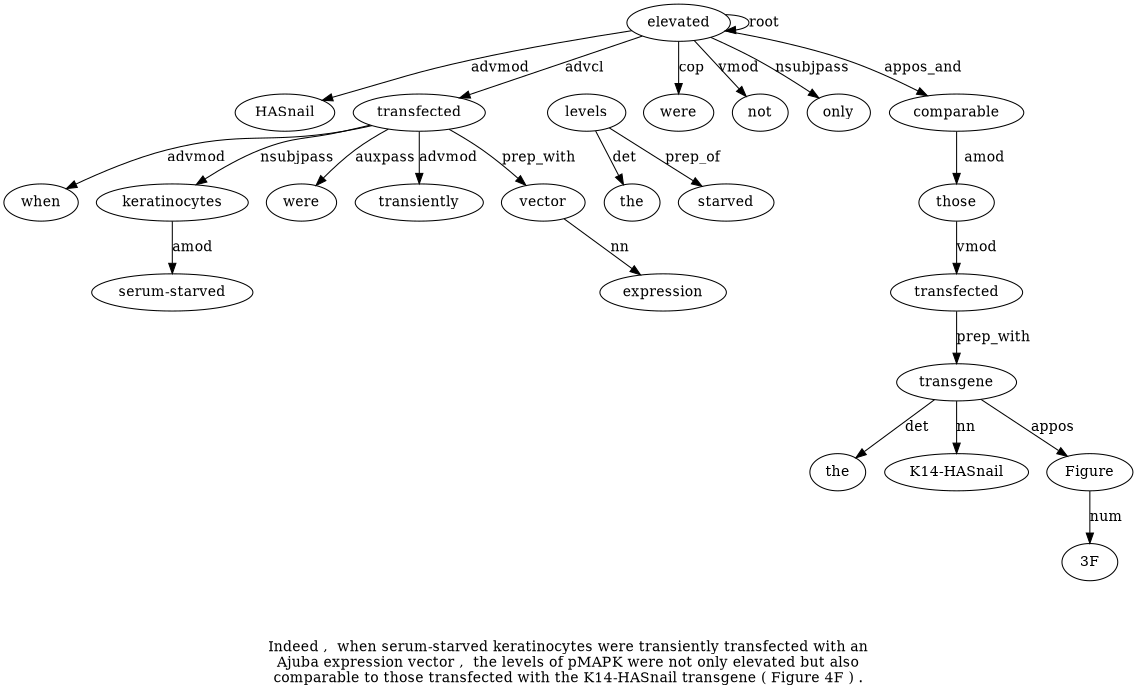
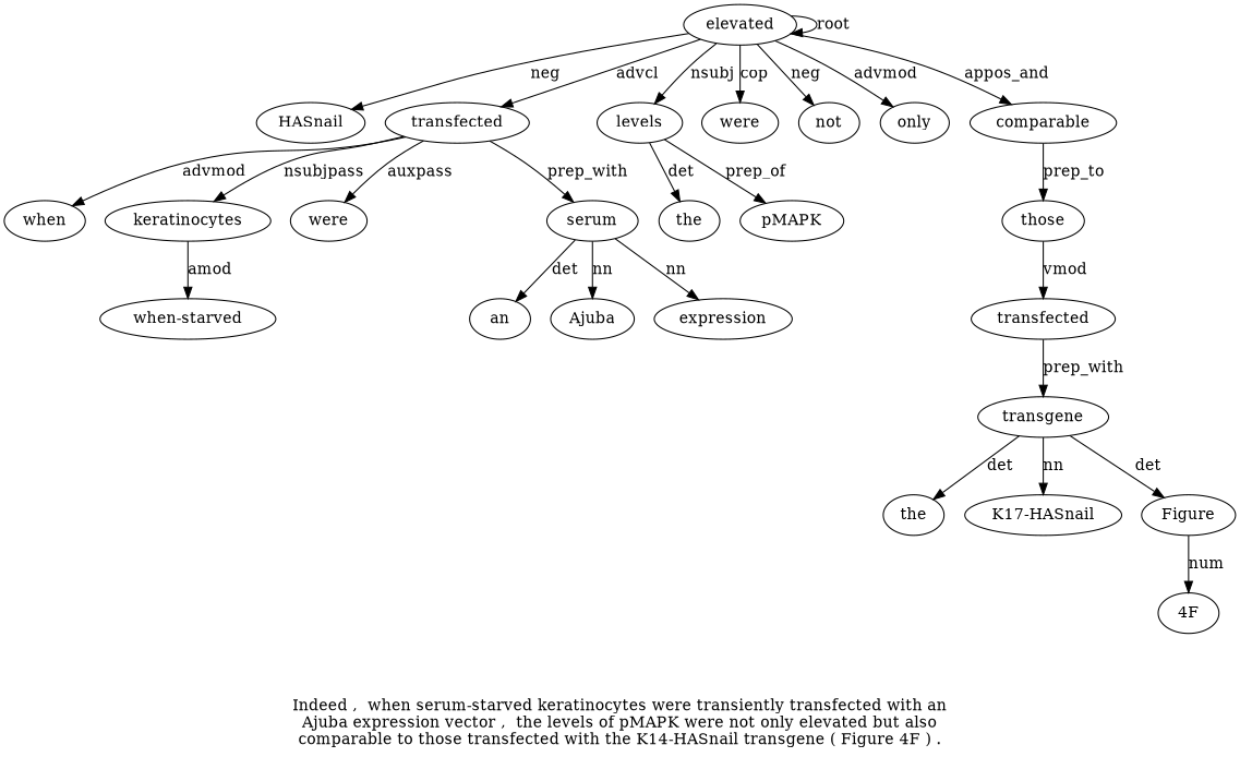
  digraph {
    label="Indeed ,  when serum-starved keratinocytes were transiently transfected with an\nAjuba expression vector ,  the levels of pMAPK were not only elevated but also\ncomparable to those transfected with the K14-HASnail transgene ( Figure 4F ) ."
    node [fillcolor=white style=filled]
    n1 [label=elevated]
    n2 [label=HASnail]
    n3 [label=transfected]
    n4 [label=levels]
    n5 [label=were]
    n6 [label=not]
    n7 [label=only]
    n8 [label=comparable]
    n9 [label=when]
    n10 [label=keratinocytes]
    n11 [label=were]
-   n12 [label=transiently]
-   n13 [label=vector]
+   n13 [label=serum]
    n14 [label=the]
-   n15 [label=starved]
+   n15 [label=pMAPK]
    n16 [label=those]
-   n17 [label="serum-starved"]
+   n17 [label="when-starved"]
+   n18 [label=an]
+   n19 [label=Ajuba]
    n20 [label=expression]
    n21 [label=transfected]
    n22 [label=transgene]
    n23 [label=the]
-   n24 [label="K14-HASnail"]
+   n24 [label="K17-HASnail"]
    n25 [label=Figure]
-   n26 [label="3F"]
+   n26 [label="4F"]
    n1 -> n1 [label=root]
-   n1 -> n2 [label=advmod]
+   n1 -> n2 [label=neg]
    n1 -> n3 [label=advcl]
+   n1 -> n4 [label=nsubj]
    n1 -> n5 [label=cop]
-   n1 -> n6 [label=vmod]
-   n1 -> n7 [label=nsubjpass]
+   n1 -> n6 [label=neg]
+   n1 -> n7 [label=advmod]
    n1 -> n8 [label=appos_and]
    n3 -> n9 [label=advmod]
    n3 -> n10 [label=nsubjpass]
    n3 -> n11 [label=auxpass]
-   n3 -> n12 [label=advmod]
    n3 -> n13 [label=prep_with]
    n4 -> n14 [label=det]
    n4 -> n15 [label=prep_of]
-   n8 -> n16 [label=amod]
+   n8 -> n16 [label=prep_to]
    n10 -> n17 [label=amod]
+   n13 -> n18 [label=det]
+   n13 -> n19 [label=nn]
    n13 -> n20 [label=nn]
    n16 -> n21 [label=vmod]
    n21 -> n22 [label=prep_with]
    n22 -> n23 [label=det]
    n22 -> n24 [label=nn]
-   n22 -> n25 [label=appos]
+   n22 -> n25 [label=det]
    n25 -> n26 [label=num]
  }
